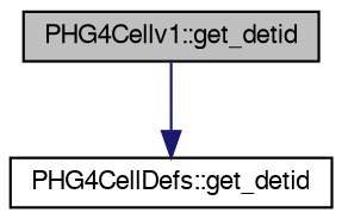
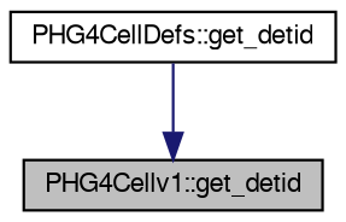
  digraph {
    rankdir=TB
    node [color=black fontname=FreeSans fontsize=10 shape=record]
    n1 [fillcolor=grey75 fontcolor=black height=0.2 label="PHG4Cellv1::get_detid" style=filled width=0.4]
    n2 [height=0.2 label="PHG4CellDefs::get_detid" width=0.4]
-   n1 -> n2 [color=midnightblue fontname=FreeSans fontsize=10 labelfontname=FreeSans labelfontsize=10 style=solid]
+   n2 -> n1 [color=midnightblue fontname=FreeSans fontsize=10 labelfontname=FreeSans labelfontsize=10 style=solid]
  }
